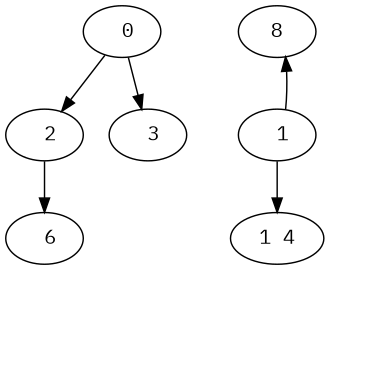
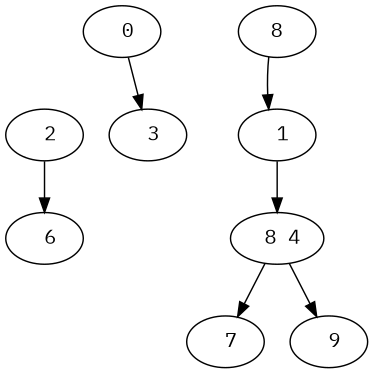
  digraph {
    fontname="IBM Plex Mono"
    node [fontname="IBM Plex Mono"]
    edge [fontname="IBM Plex Mono"]
    " 0"
    " 2"
    " 3"
    n4 [label=8]
    " 1"
-   " 8 4" [label="1 4"]
+   " 8 4"
    " 6"
-   " 0" -> " 2"
+   " 7"
+   " 9"
    " 0" -> " 3"
    " 2" -> " 6"
-   " 1" -> n4
+   n4 -> " 1"
    " 1" -> " 8 4"
+   " 8 4" -> " 7"
+   " 8 4" -> " 9"
  }
